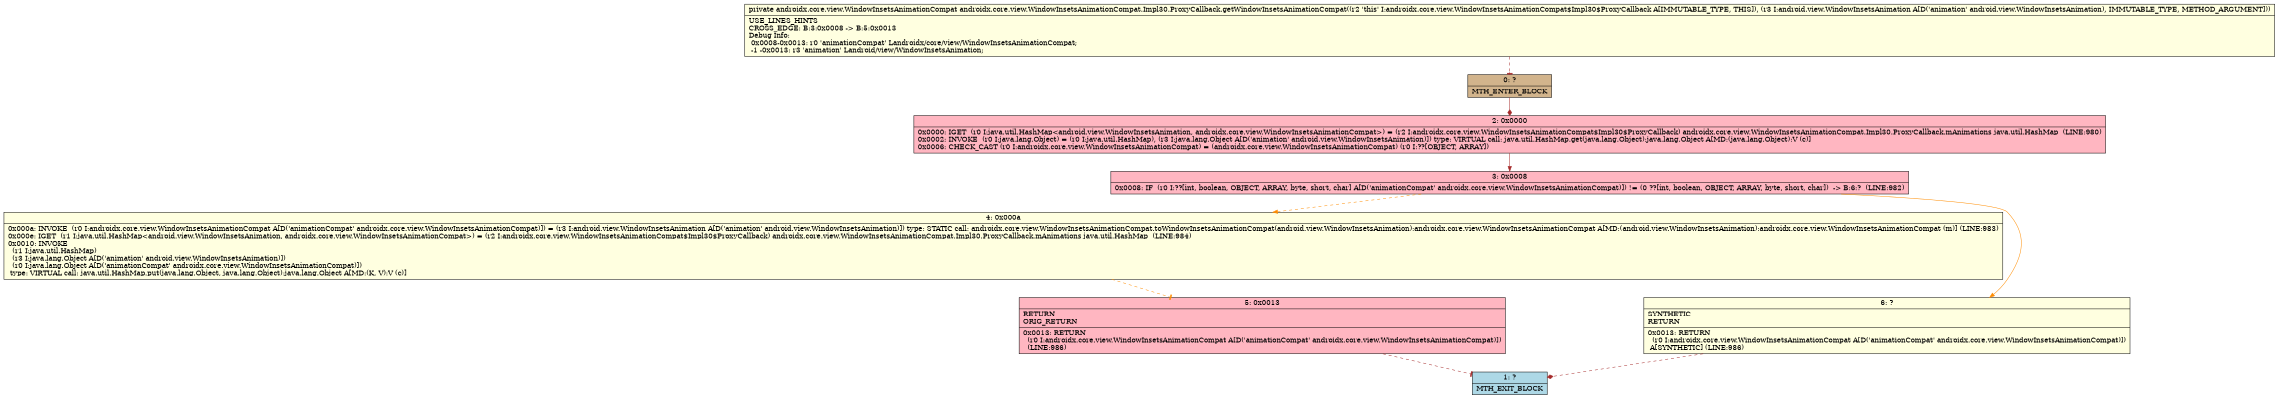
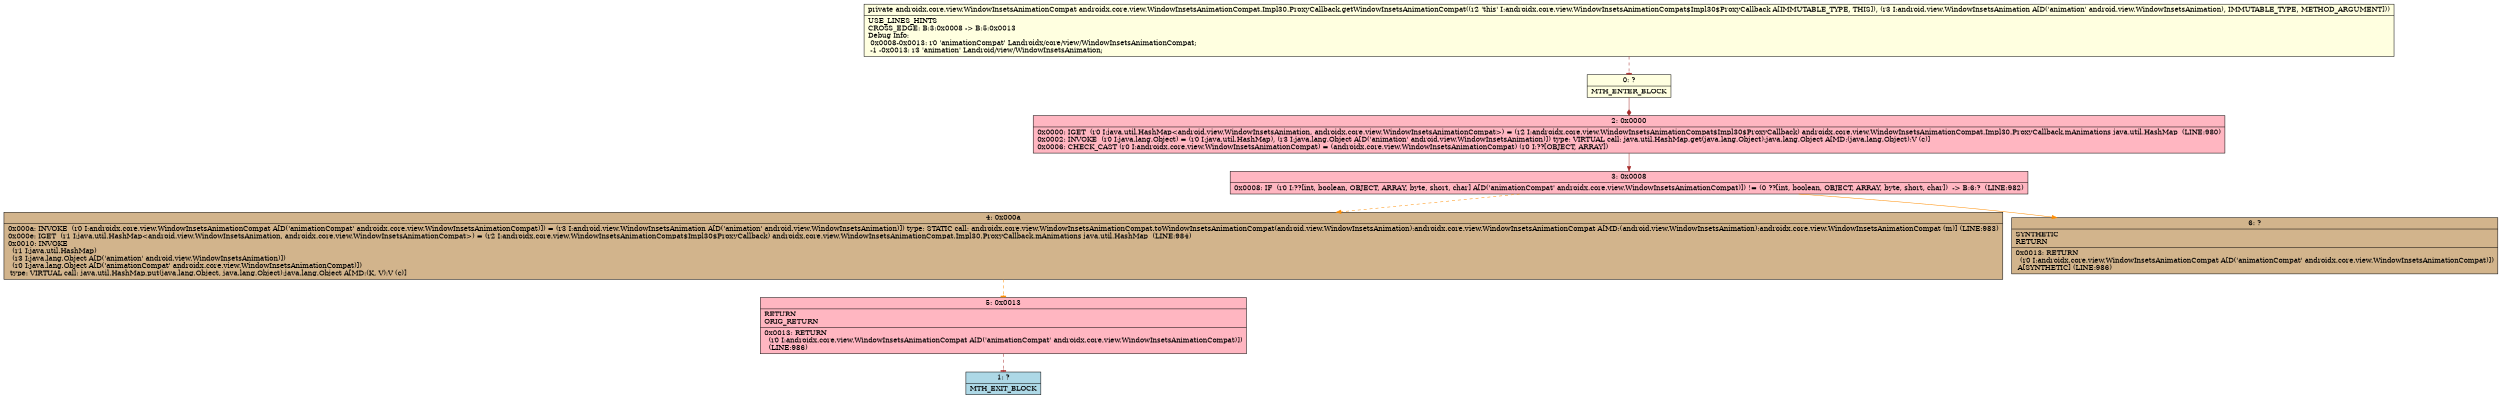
  digraph {
    node [fillcolor=lightpink shape=record style=filled]
    edge [arrowhead=normal color=brown style=dashed]
-   n1 [fillcolor=tan label="{0\:\ ?|MTH_ENTER_BLOCK\l}"]
+   n1 [fillcolor=lightyellow label="{0\:\ ?|MTH_ENTER_BLOCK\l}"]
    n2 [label="{2\:\ 0x0000|0x0000: IGET  (r0 I:java.util.HashMap\<android.view.WindowInsetsAnimation, androidx.core.view.WindowInsetsAnimationCompat\>) = (r2 I:androidx.core.view.WindowInsetsAnimationCompat$Impl30$ProxyCallback) androidx.core.view.WindowInsetsAnimationCompat.Impl30.ProxyCallback.mAnimations java.util.HashMap  (LINE:980)\l0x0002: INVOKE  (r0 I:java.lang.Object) = (r0 I:java.util.HashMap), (r3 I:java.lang.Object A[D('animation' android.view.WindowInsetsAnimation)]) type: VIRTUAL call: java.util.HashMap.get(java.lang.Object):java.lang.Object A[MD:(java.lang.Object):V (c)]\l0x0006: CHECK_CAST (r0 I:androidx.core.view.WindowInsetsAnimationCompat) = (androidx.core.view.WindowInsetsAnimationCompat) (r0 I:??[OBJECT, ARRAY]) \l}"]
    n3 [label="{3\:\ 0x0008|0x0008: IF  (r0 I:??[int, boolean, OBJECT, ARRAY, byte, short, char] A[D('animationCompat' androidx.core.view.WindowInsetsAnimationCompat)]) != (0 ??[int, boolean, OBJECT, ARRAY, byte, short, char])  \-\> B:6:?  (LINE:982)\l}"]
-   n4 [fillcolor=lightyellow label="{4\:\ 0x000a|0x000a: INVOKE  (r0 I:androidx.core.view.WindowInsetsAnimationCompat A[D('animationCompat' androidx.core.view.WindowInsetsAnimationCompat)]) = (r3 I:android.view.WindowInsetsAnimation A[D('animation' android.view.WindowInsetsAnimation)]) type: STATIC call: androidx.core.view.WindowInsetsAnimationCompat.toWindowInsetsAnimationCompat(android.view.WindowInsetsAnimation):androidx.core.view.WindowInsetsAnimationCompat A[MD:(android.view.WindowInsetsAnimation):androidx.core.view.WindowInsetsAnimationCompat (m)] (LINE:983)\l0x000e: IGET  (r1 I:java.util.HashMap\<android.view.WindowInsetsAnimation, androidx.core.view.WindowInsetsAnimationCompat\>) = (r2 I:androidx.core.view.WindowInsetsAnimationCompat$Impl30$ProxyCallback) androidx.core.view.WindowInsetsAnimationCompat.Impl30.ProxyCallback.mAnimations java.util.HashMap  (LINE:984)\l0x0010: INVOKE  \l  (r1 I:java.util.HashMap)\l  (r3 I:java.lang.Object A[D('animation' android.view.WindowInsetsAnimation)])\l  (r0 I:java.lang.Object A[D('animationCompat' androidx.core.view.WindowInsetsAnimationCompat)])\l type: VIRTUAL call: java.util.HashMap.put(java.lang.Object, java.lang.Object):java.lang.Object A[MD:(K, V):V (c)]\l}"]
-   n5 [fillcolor=lightyellow label="{6\:\ ?|SYNTHETIC\lRETURN\l|0x0013: RETURN  \l  (r0 I:androidx.core.view.WindowInsetsAnimationCompat A[D('animationCompat' androidx.core.view.WindowInsetsAnimationCompat)])\l A[SYNTHETIC] (LINE:986)\l}"]
+   n4 [fillcolor=tan label="{4\:\ 0x000a|0x000a: INVOKE  (r0 I:androidx.core.view.WindowInsetsAnimationCompat A[D('animationCompat' androidx.core.view.WindowInsetsAnimationCompat)]) = (r3 I:android.view.WindowInsetsAnimation A[D('animation' android.view.WindowInsetsAnimation)]) type: STATIC call: androidx.core.view.WindowInsetsAnimationCompat.toWindowInsetsAnimationCompat(android.view.WindowInsetsAnimation):androidx.core.view.WindowInsetsAnimationCompat A[MD:(android.view.WindowInsetsAnimation):androidx.core.view.WindowInsetsAnimationCompat (m)] (LINE:983)\l0x000e: IGET  (r1 I:java.util.HashMap\<android.view.WindowInsetsAnimation, androidx.core.view.WindowInsetsAnimationCompat\>) = (r2 I:androidx.core.view.WindowInsetsAnimationCompat$Impl30$ProxyCallback) androidx.core.view.WindowInsetsAnimationCompat.Impl30.ProxyCallback.mAnimations java.util.HashMap  (LINE:984)\l0x0010: INVOKE  \l  (r1 I:java.util.HashMap)\l  (r3 I:java.lang.Object A[D('animation' android.view.WindowInsetsAnimation)])\l  (r0 I:java.lang.Object A[D('animationCompat' androidx.core.view.WindowInsetsAnimationCompat)])\l type: VIRTUAL call: java.util.HashMap.put(java.lang.Object, java.lang.Object):java.lang.Object A[MD:(K, V):V (c)]\l}"]
+   n5 [fillcolor=tan label="{6\:\ ?|SYNTHETIC\lRETURN\l|0x0013: RETURN  \l  (r0 I:androidx.core.view.WindowInsetsAnimationCompat A[D('animationCompat' androidx.core.view.WindowInsetsAnimationCompat)])\l A[SYNTHETIC] (LINE:986)\l}"]
    n6 [label="{5\:\ 0x0013|RETURN\lORIG_RETURN\l|0x0013: RETURN  \l  (r0 I:androidx.core.view.WindowInsetsAnimationCompat A[D('animationCompat' androidx.core.view.WindowInsetsAnimationCompat)])\l  (LINE:986)\l}"]
    n7 [fillcolor=lightblue label="{1\:\ ?|MTH_EXIT_BLOCK\l}"]
    n8 [fillcolor=lightyellow label="{private androidx.core.view.WindowInsetsAnimationCompat androidx.core.view.WindowInsetsAnimationCompat.Impl30.ProxyCallback.getWindowInsetsAnimationCompat((r2 'this' I:androidx.core.view.WindowInsetsAnimationCompat$Impl30$ProxyCallback A[IMMUTABLE_TYPE, THIS]), (r3 I:android.view.WindowInsetsAnimation A[D('animation' android.view.WindowInsetsAnimation), IMMUTABLE_TYPE, METHOD_ARGUMENT]))  | USE_LINES_HINTS\lCROSS_EDGE: B:3:0x0008 \-\> B:5:0x0013\lDebug Info:\l  0x0008\-0x0013: r0 'animationCompat' Landroidx\/core\/view\/WindowInsetsAnimationCompat;\l  \-1 \-0x0013: r3 'animation' Landroid\/view\/WindowInsetsAnimation;\l}"]
    n1 -> n2 [arrowhead=diamond style=solid]
    n2 -> n3 [style=solid]
    n3 -> n4 [color=darkorange]
    n3 -> n5 [color=darkorange style=solid]
    n4 -> n6 [arrowhead=tee color=darkorange]
-   n5 -> n7 [arrowhead=diamond]
    n6 -> n7 [arrowhead=tee]
    n8 -> n1 [arrowhead=tee]
  }
